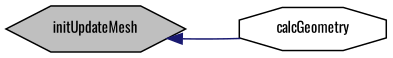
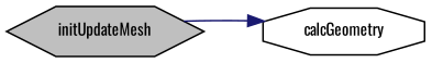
  digraph {
    rankdir=LR
    fontname=Oswald
    node [color=black fontname=Oswald fontsize=10]
    n1 [fillcolor=grey75 fontcolor=black height=0.2 label=initUpdateMesh shape=hexagon style=filled width=0.4]
    n2 [height=0.2 label=calcGeometry shape=octagon width=0.4]
-   n1 -> n2 [color=midnightblue dir=back fontname=Oswald fontsize=10 labelfontname=Helvetica labelfontsize=10 style=solid]
+   n2 -> n1 [color=midnightblue dir=back fontname=Oswald fontsize=10 labelfontname=Helvetica labelfontsize=10 style=solid]
  }
